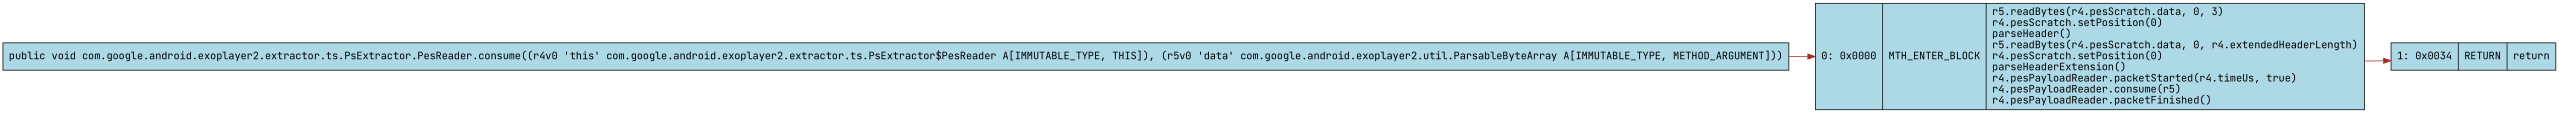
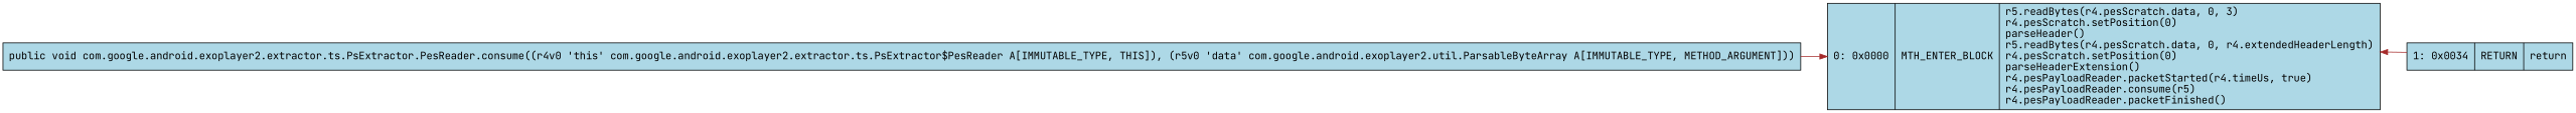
  digraph {
    rankdir=LR
    fontname="JetBrains Mono"
    node [shape=record style=filled fillcolor=lightblue fontname="JetBrains Mono"]
    edge [color=brown fontname="JetBrains Mono"]
    n1 [label="{0\:\ 0x0000|MTH_ENTER_BLOCK\l|r5.readBytes(r4.pesScratch.data, 0, 3)\lr4.pesScratch.setPosition(0)\lparseHeader()\lr5.readBytes(r4.pesScratch.data, 0, r4.extendedHeaderLength)\lr4.pesScratch.setPosition(0)\lparseHeaderExtension()\lr4.pesPayloadReader.packetStarted(r4.timeUs, true)\lr4.pesPayloadReader.consume(r5)\lr4.pesPayloadReader.packetFinished()\l}"]
    n2 [label="{1\:\ 0x0034|RETURN\l|return\l}"]
    n3 [label="{public void com.google.android.exoplayer2.extractor.ts.PsExtractor.PesReader.consume((r4v0 'this' com.google.android.exoplayer2.extractor.ts.PsExtractor$PesReader A[IMMUTABLE_TYPE, THIS]), (r5v0 'data' com.google.android.exoplayer2.util.ParsableByteArray A[IMMUTABLE_TYPE, METHOD_ARGUMENT])) }"]
-   n1 -> n2
+   n2 -> n1
    n3 -> n1
  }
